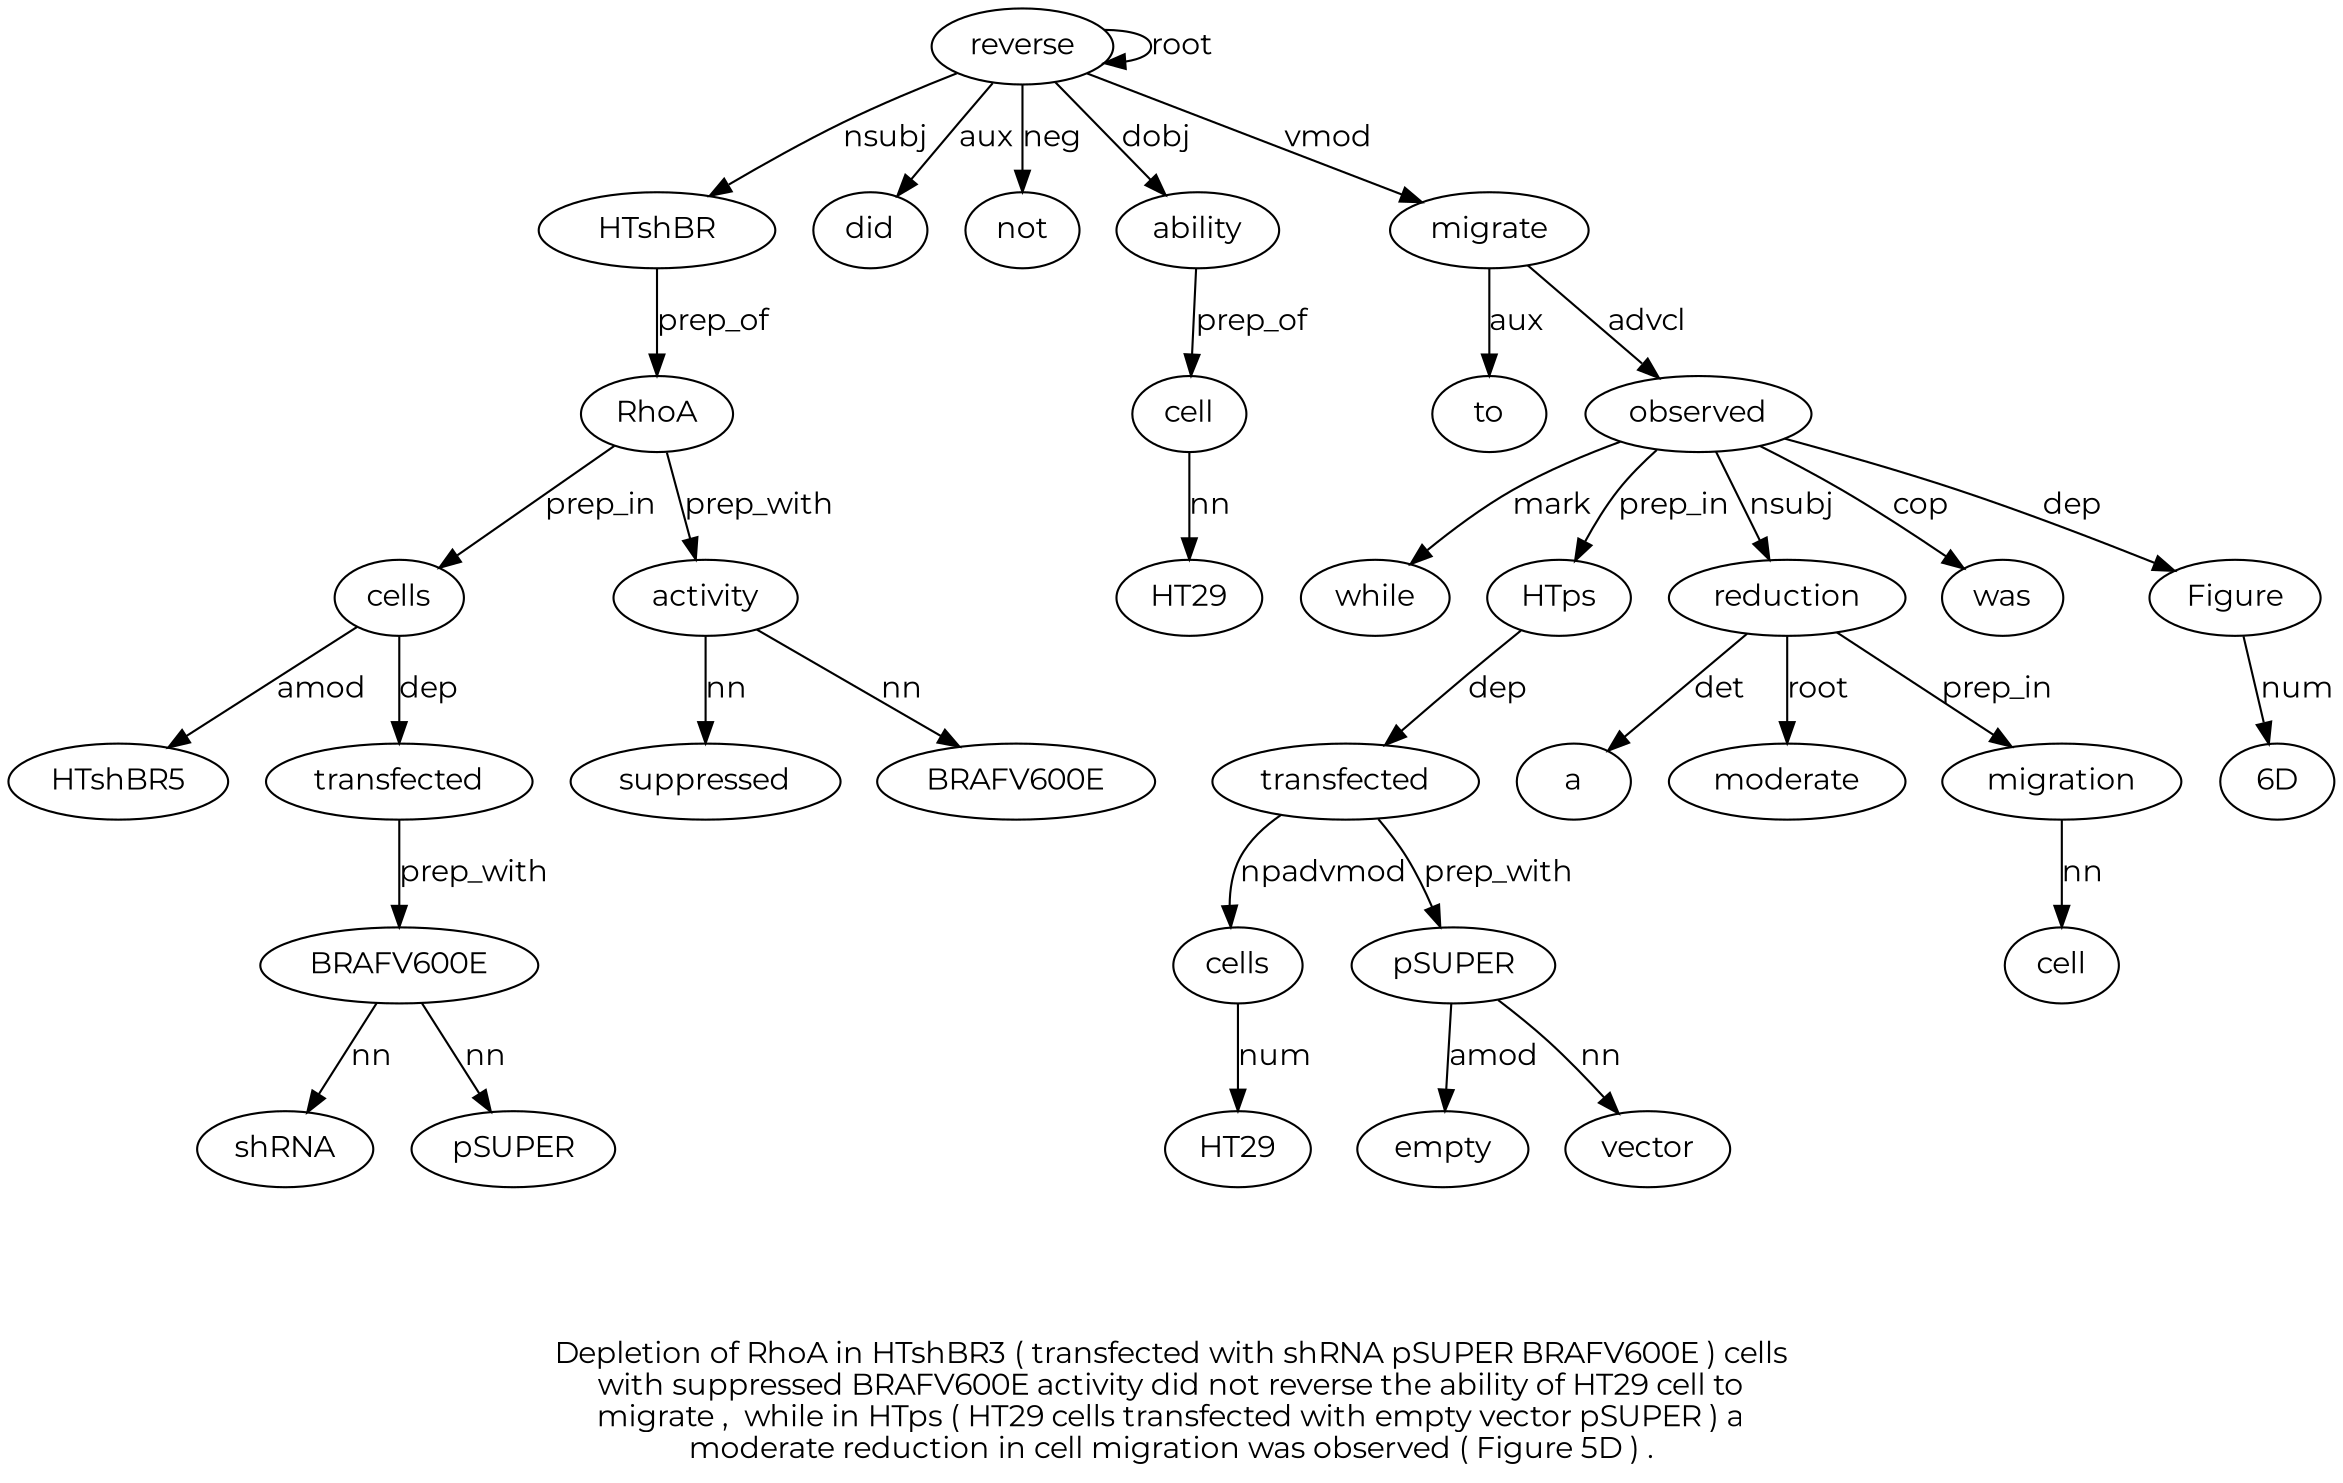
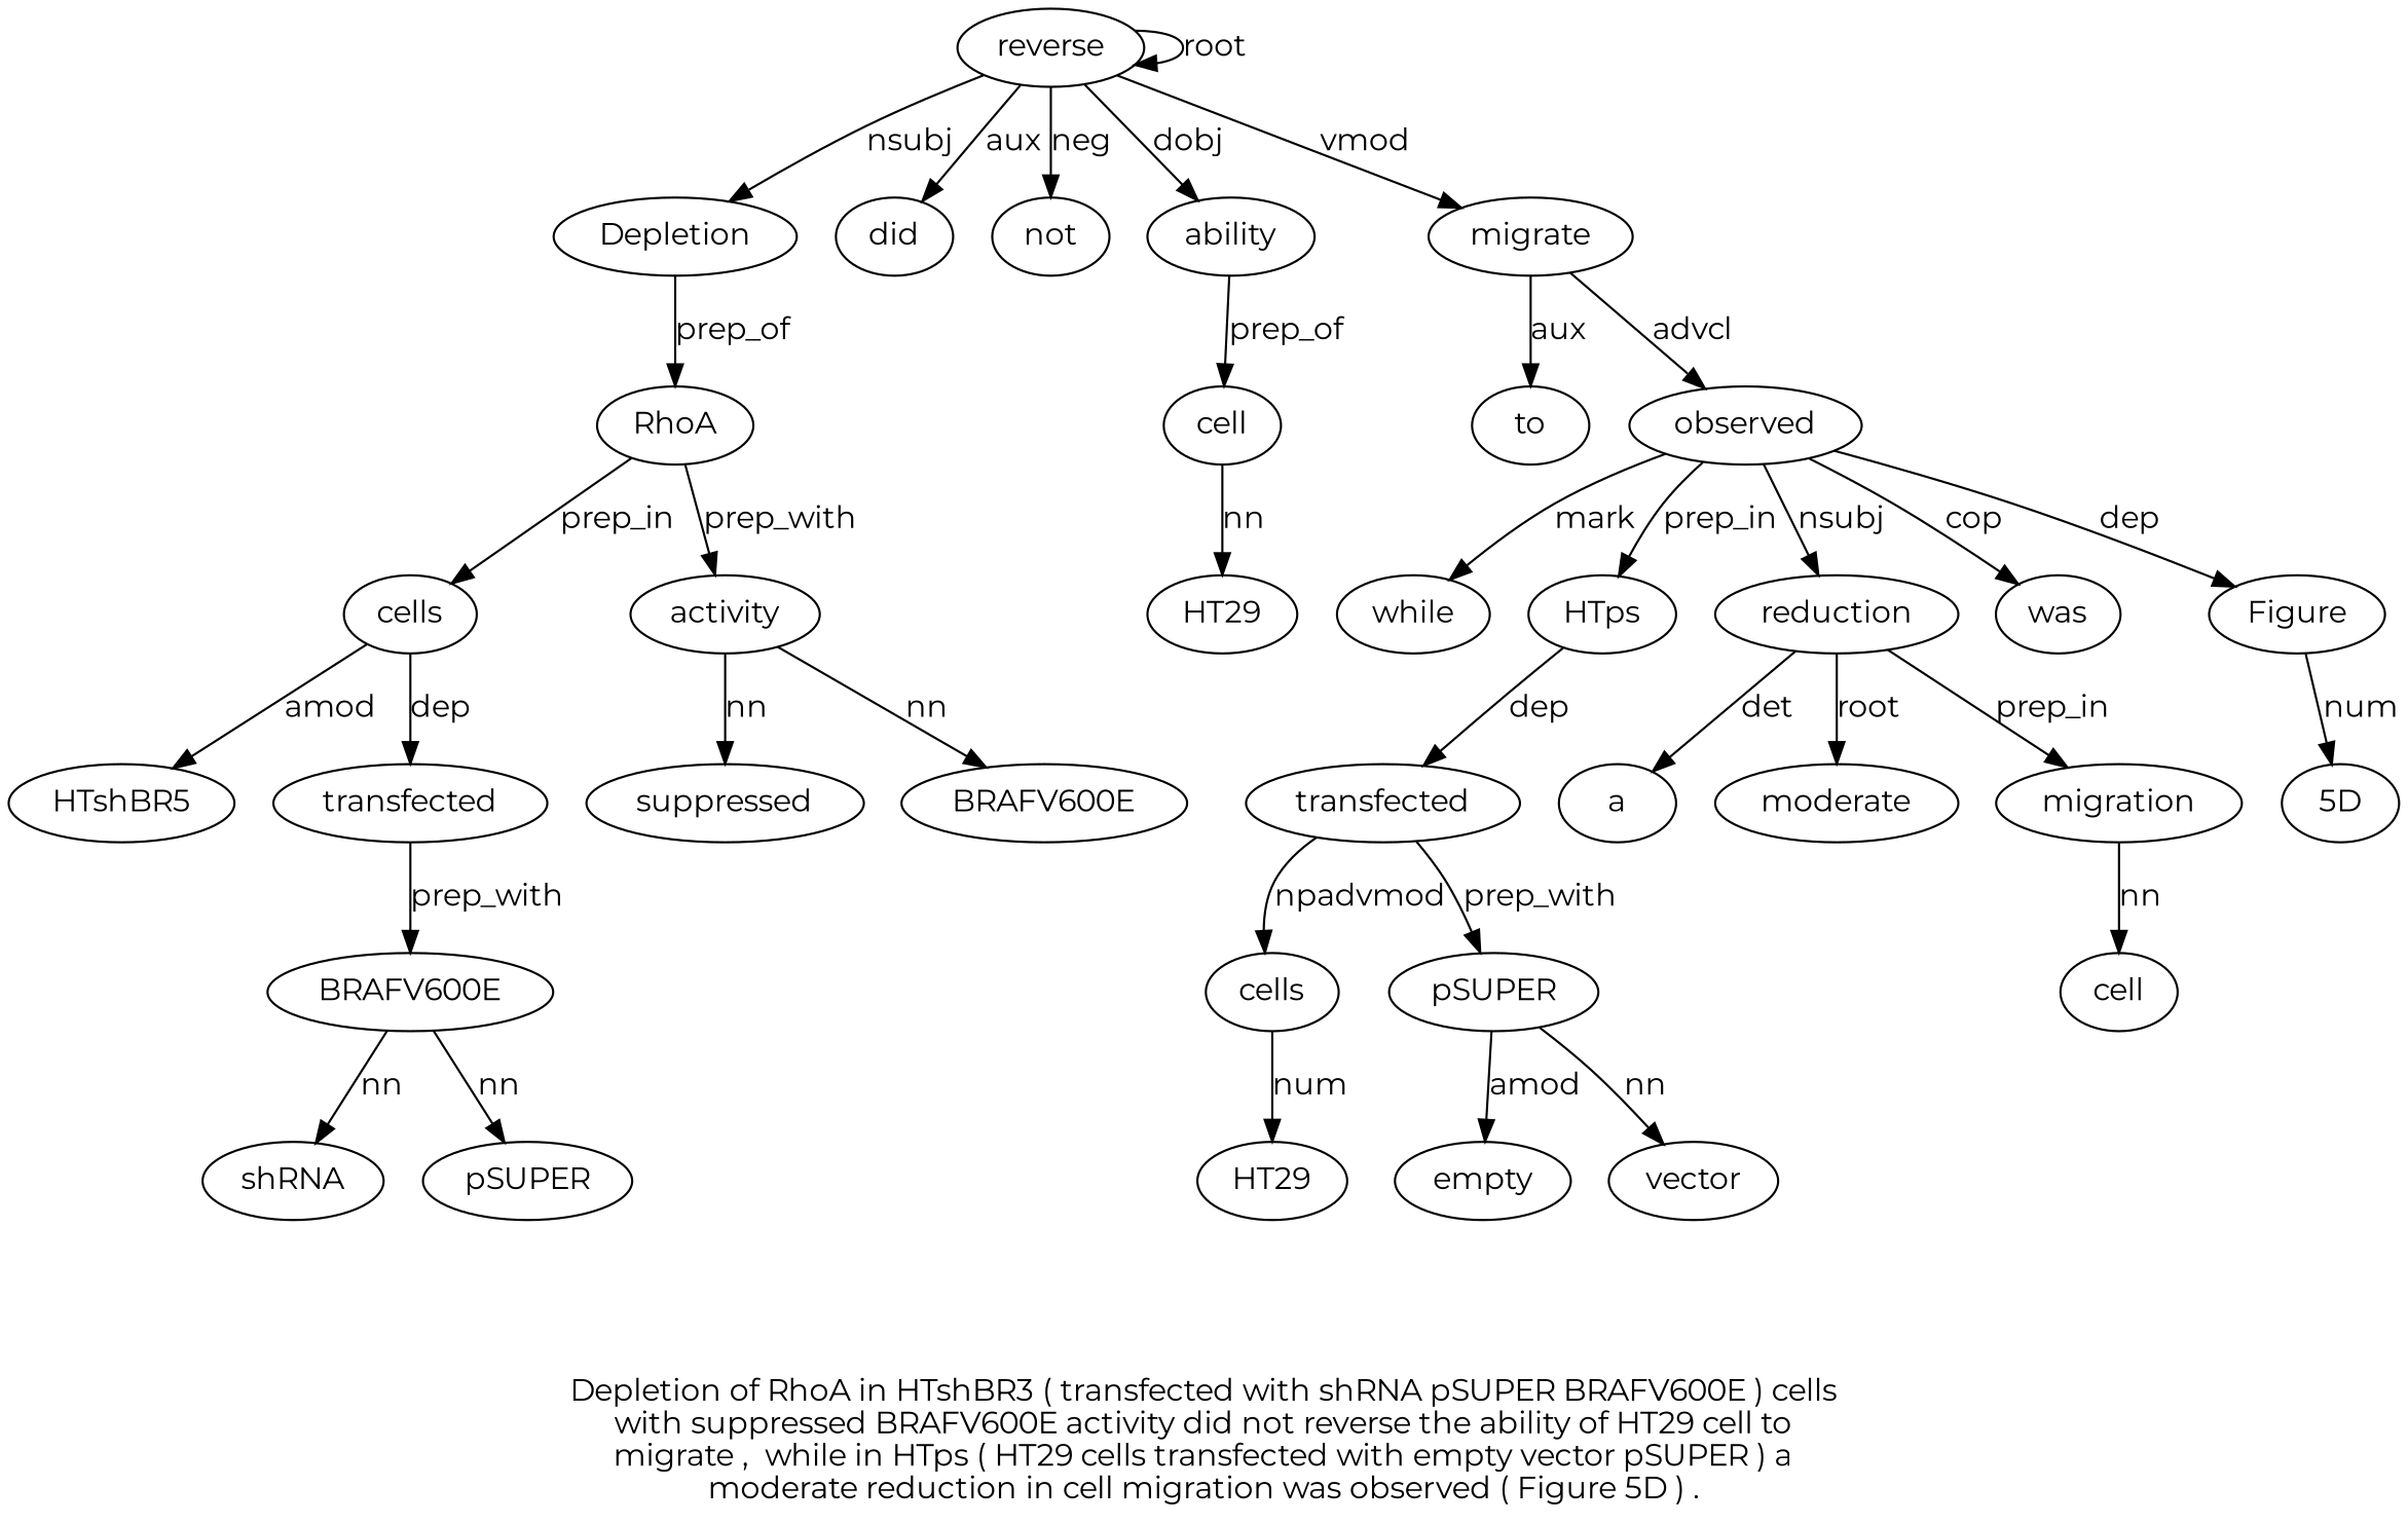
  digraph {
    fontname=Montserrat
    label="Depletion of RhoA in HTshBR3 ( transfected with shRNA pSUPER BRAFV600E ) cells\nwith suppressed BRAFV600E activity did not reverse the ability of HT29 cell to\nmigrate ,  while in HTps ( HT29 cells transfected with empty vector pSUPER ) a\nmoderate reduction in cell migration was observed ( Figure 5D ) ."
    node [fillcolor=white fontname=Montserrat style=filled]
    edge [fontname=Montserrat]
    n1 [label=reverse]
-   n2 [label=HTshBR]
+   n2 [label=Depletion]
    n3 [label=did]
    n4 [label=not]
    n5 [label=ability]
    n6 [label=migrate]
    n7 [label=RhoA]
    n8 [label=cell]
    n9 [label=to]
    n10 [label=observed]
    n11 [label=cells]
    n12 [label=activity]
    n13 [label=HTshBR5]
    n14 [label=transfected]
    n15 [label=suppressed]
    n16 [label=BRAFV600E]
    n17 [label=BRAFV600E]
    n18 [label=shRNA]
    n19 [label=pSUPER]
    n20 [label=HT29]
    n21 [label=while]
    n22 [label=HTps]
    n23 [label=reduction]
    n24 [label=was]
    n25 [label=Figure]
    n26 [label=transfected]
    n27 [label=a]
    n28 [label=moderate]
    n29 [label=migration]
-   n30 [label="6D"]
+   n30 [label="5D"]
    n31 [label=cells]
    n32 [label=pSUPER]
    n33 [label=HT29]
    n34 [label=empty]
    n35 [label=vector]
    n36 [label=cell]
    n1 -> n1 [label=root]
    n1 -> n2 [label=nsubj]
    n1 -> n3 [label=aux]
    n1 -> n4 [label=neg]
    n1 -> n5 [label=dobj]
    n1 -> n6 [label=vmod]
    n2 -> n7 [label=prep_of]
    n5 -> n8 [label=prep_of]
    n6 -> n9 [label=aux]
    n6 -> n10 [label=advcl]
    n7 -> n11 [label=prep_in]
    n7 -> n12 [label=prep_with]
    n8 -> n20 [label=nn]
    n10 -> n21 [label=mark]
    n10 -> n22 [label=prep_in]
    n10 -> n23 [label=nsubj]
    n10 -> n24 [label=cop]
    n10 -> n25 [label=dep]
    n11 -> n13 [label=amod]
    n11 -> n14 [label=dep]
    n12 -> n15 [label=nn]
    n12 -> n16 [label=nn]
    n14 -> n17 [label=prep_with]
    n17 -> n18 [label=nn]
    n17 -> n19 [label=nn]
    n22 -> n26 [label=dep]
    n23 -> n27 [label=det]
    n23 -> n28 [label=root]
    n23 -> n29 [label=prep_in]
    n25 -> n30 [label=num]
    n26 -> n31 [label=npadvmod]
    n26 -> n32 [label=prep_with]
    n29 -> n36 [label=nn]
    n31 -> n33 [label=num]
    n32 -> n34 [label=amod]
    n32 -> n35 [label=nn]
  }
